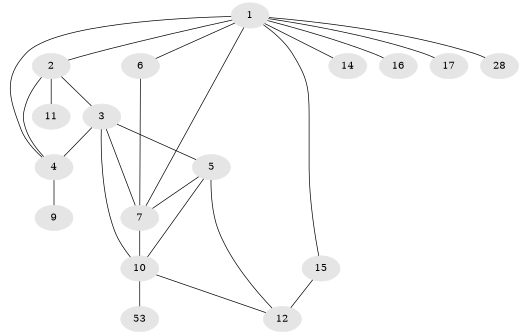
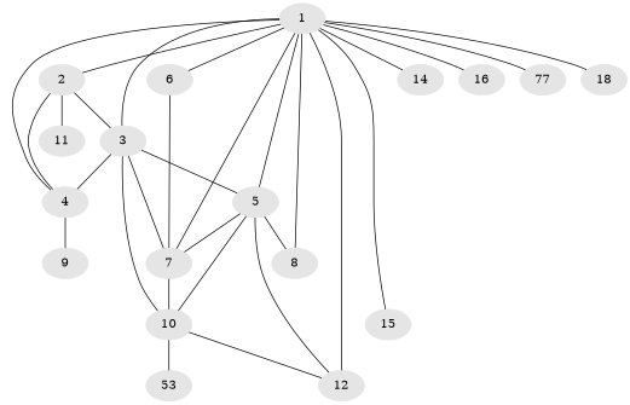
  graph {
    node [color=gray90 style=filled]
    edge [weight=1.0]
    1
    2
    3
    4
    5
    6
    7
+   8
    12
    14
    15
    16
-   17
-   18 [label=28]
+   17 [label=77]
+   18
    11
    10
    9
    n18 [label=53]
    1 -- 2
+   1 -- 3 [weight=3.0]
    1 -- 4
+   1 -- 5 [weight=2.0]
    1 -- 6 [weight=2.0]
    1 -- 7 [weight=2.0]
-   15 -- 12 [weight=2.0]
+   1 -- 8 [weight=5.0]
+   1 -- 12 [weight=2.0]
    1 -- 14
    1 -- 15
    1 -- 16
    1 -- 17
    1 -- 18
    2 -- 3
    2 -- 4
    2 -- 11 [weight=3.0]
    3 -- 4 [weight=4.0]
    3 -- 5
    3 -- 7
    3 -- 10 [weight=2.0]
    4 -- 9
    5 -- 7
+   5 -- 8
    5 -- 12
    5 -- 10
    6 -- 7
    7 -- 10
    10 -- 12
    10 -- n18 [weight=2.0]
  }
